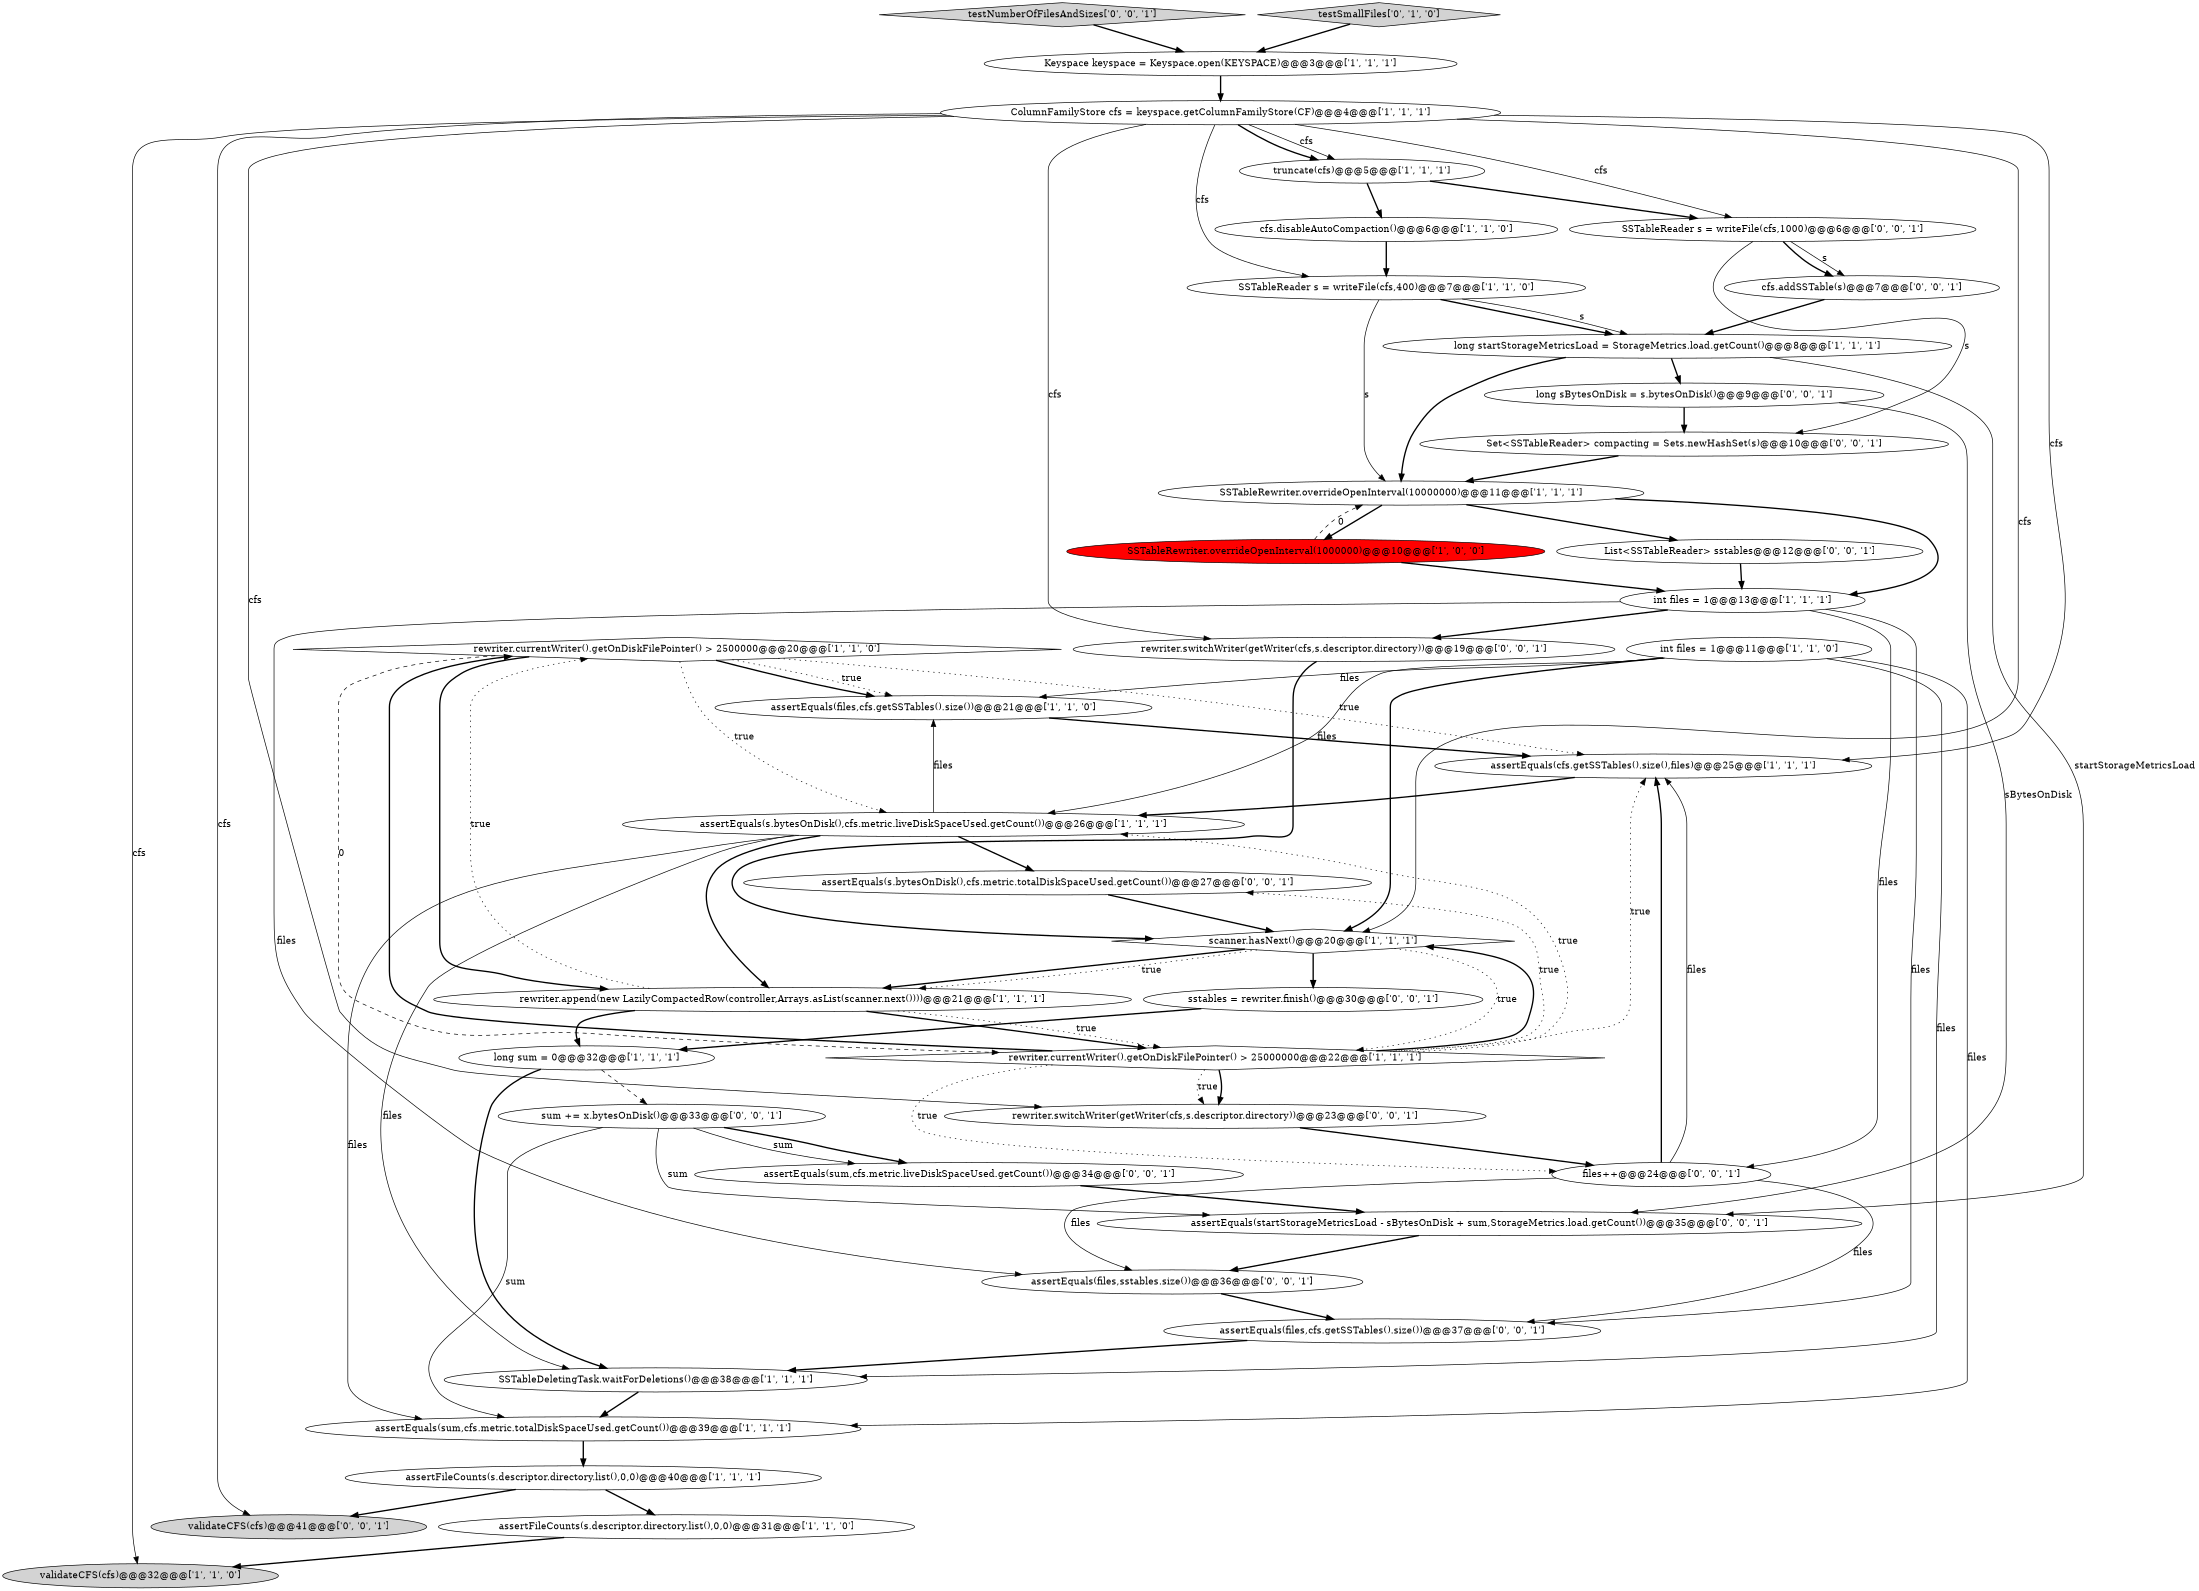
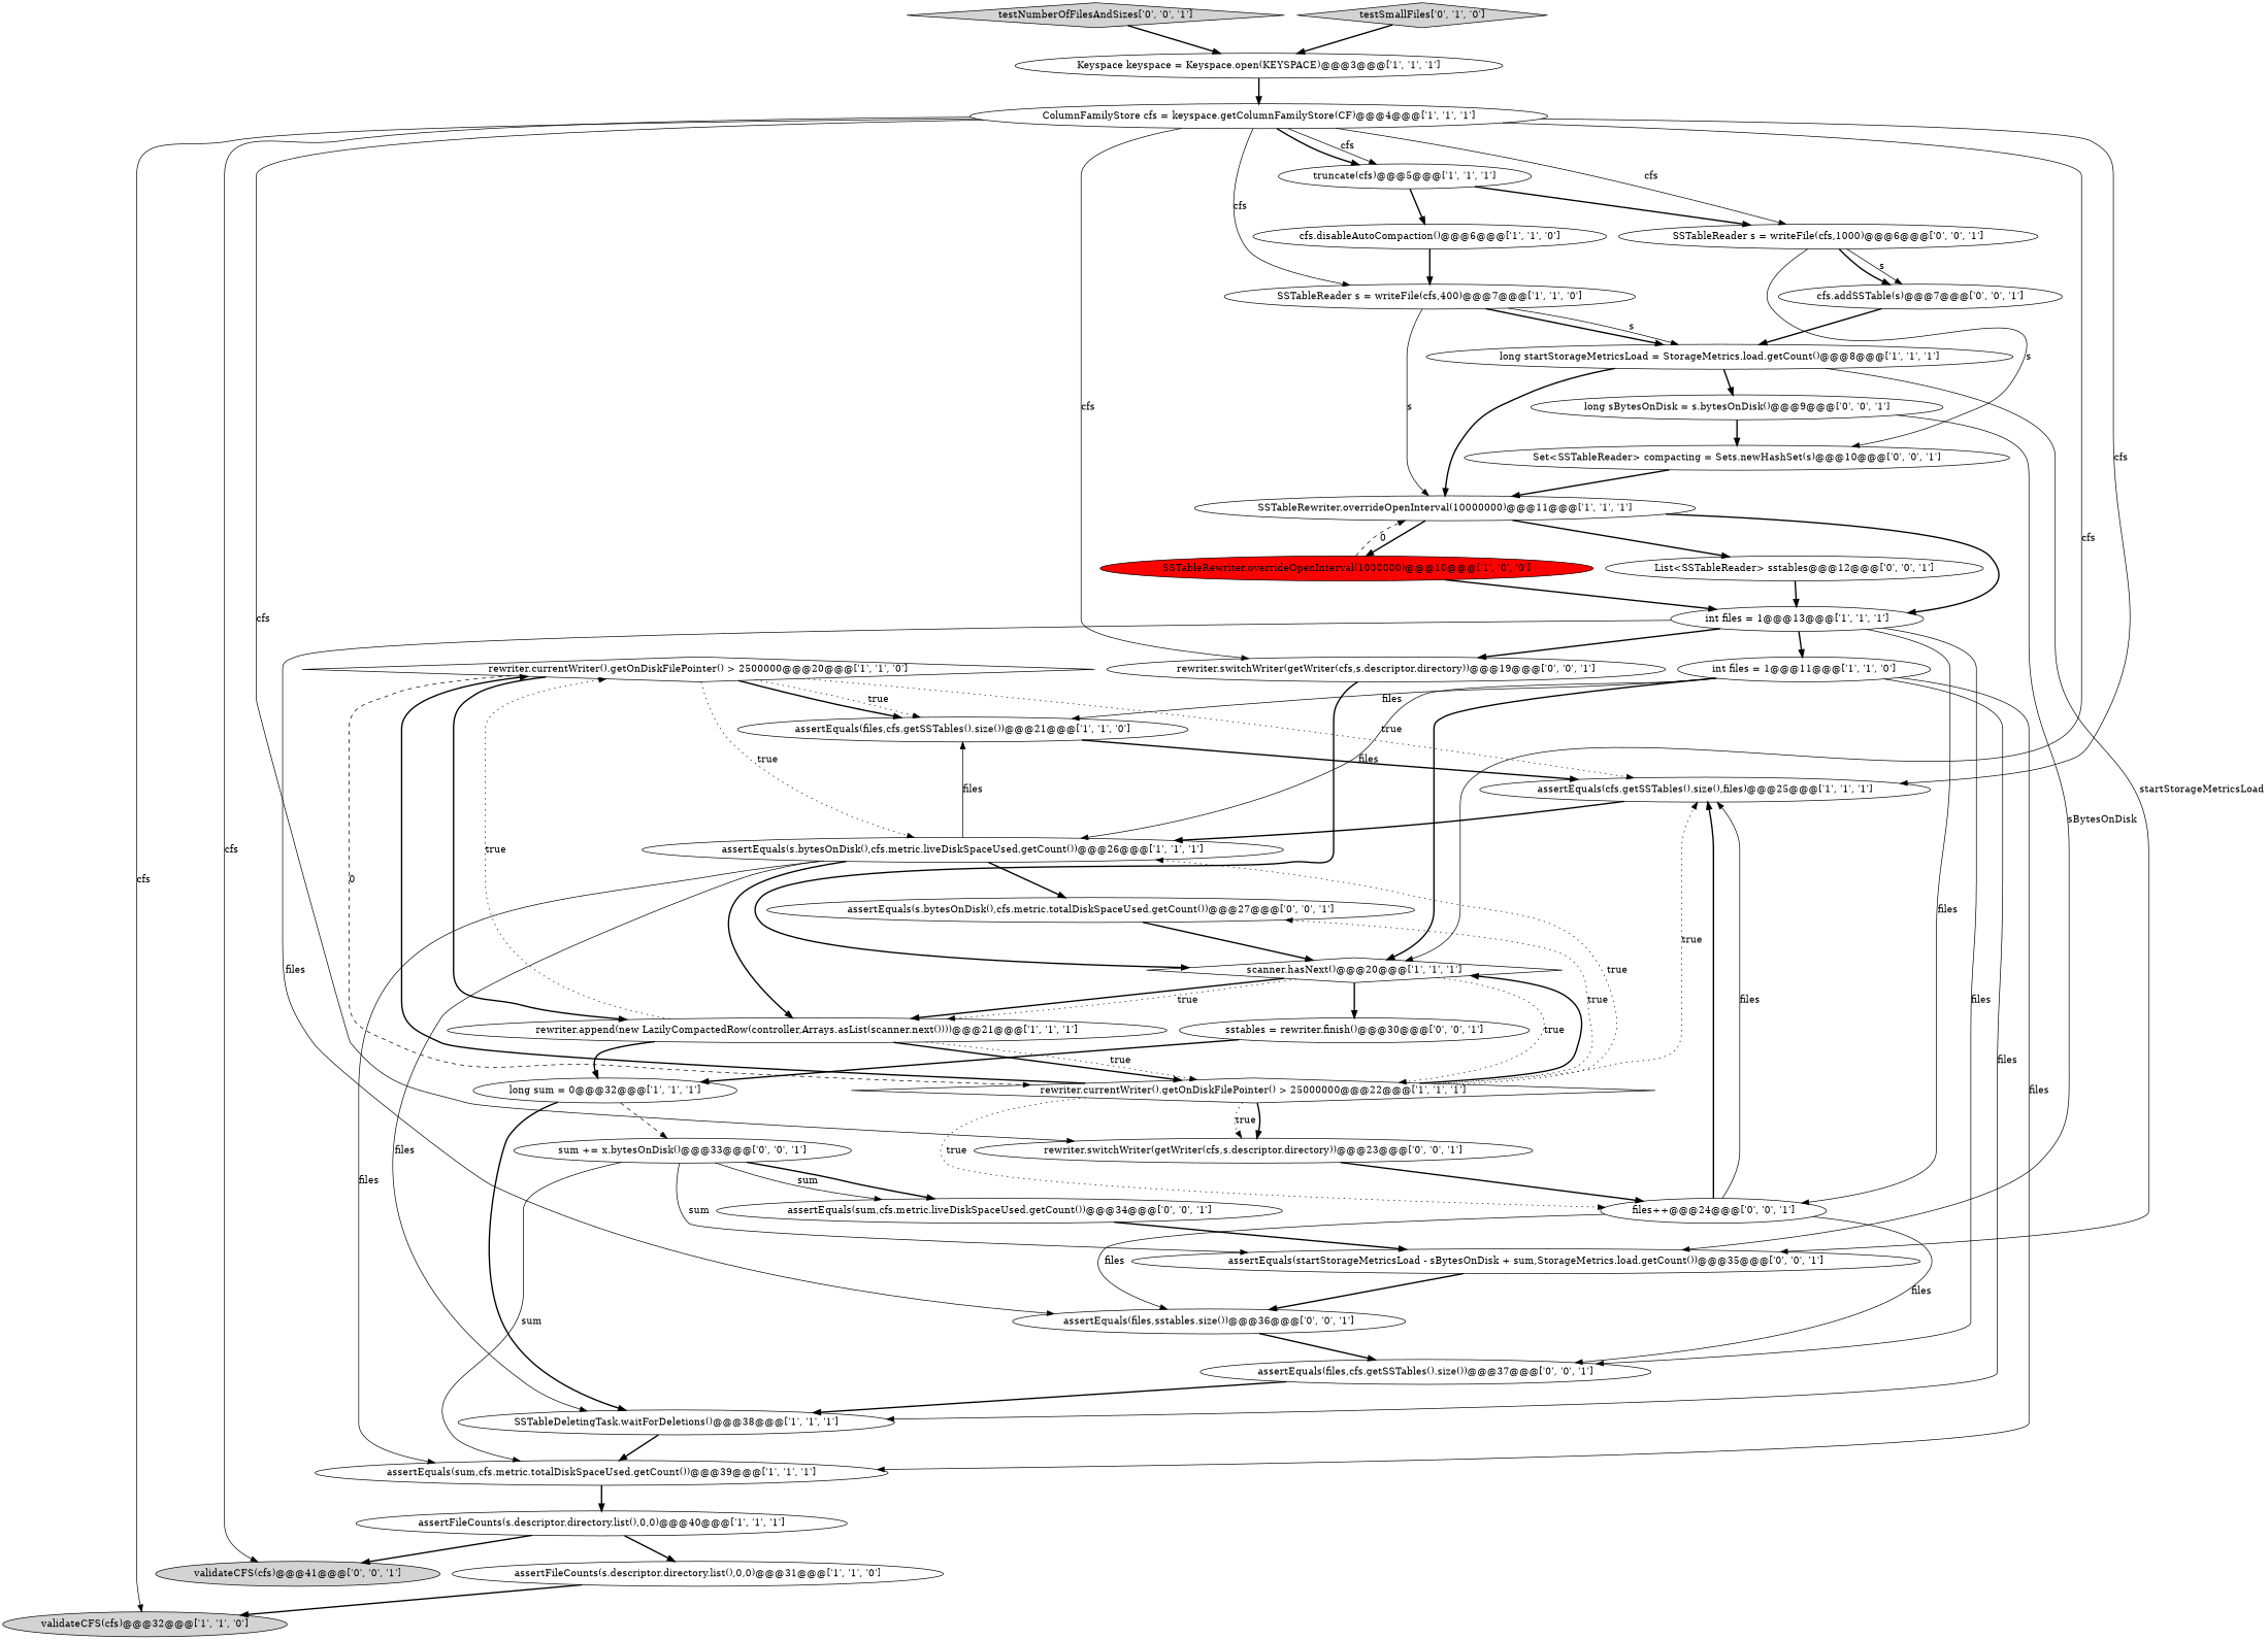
  digraph {
    node [fillcolor=white shape=ellipse style=filled]
    edge [style=bold]
    n1 [label="rewriter.currentWriter().getOnDiskFilePointer() > 2500000@@@20@@@['1', '1', '0']" shape=diamond]
    n2 [label="assertEquals(files,cfs.getSSTables().size())@@@21@@@['1', '1', '0']"]
    n3 [label="assertEquals(s.bytesOnDisk(),cfs.metric.liveDiskSpaceUsed.getCount())@@@26@@@['1', '1', '1']"]
    n4 [label="rewriter.currentWriter().getOnDiskFilePointer() > 25000000@@@22@@@['1', '1', '1']" shape=diamond]
    n5 [label="rewriter.append(new LazilyCompactedRow(controller,Arrays.asList(scanner.next())))@@@21@@@['1', '1', '1']"]
    n6 [label="assertEquals(cfs.getSSTables().size(),files)@@@25@@@['1', '1', '1']"]
    n7 [label="SSTableDeletingTask.waitForDeletions()@@@38@@@['1', '1', '1']"]
    n8 [label="assertEquals(sum,cfs.metric.totalDiskSpaceUsed.getCount())@@@39@@@['1', '1', '1']"]
    n9 [label="assertEquals(s.bytesOnDisk(),cfs.metric.totalDiskSpaceUsed.getCount())@@@27@@@['0', '0', '1']"]
    n10 [label="rewriter.switchWriter(getWriter(cfs,s.descriptor.directory))@@@23@@@['0', '0', '1']"]
    n11 [label="files++@@@24@@@['0', '0', '1']"]
    n12 [label="scanner.hasNext()@@@20@@@['1', '1', '1']" shape=diamond]
    n13 [label="long sum = 0@@@32@@@['1', '1', '1']"]
    n14 [label="assertEquals(files,cfs.getSSTables().size())@@@37@@@['0', '0', '1']"]
    n15 [label="assertEquals(files,sstables.size())@@@36@@@['0', '0', '1']"]
    n16 [fillcolor=lightgray label="testNumberOfFilesAndSizes['0', '0', '1']" shape=diamond]
    n17 [label="Keyspace keyspace = Keyspace.open(KEYSPACE)@@@3@@@['1', '1', '1']"]
    n18 [label="ColumnFamilyStore cfs = keyspace.getColumnFamilyStore(CF)@@@4@@@['1', '1', '1']"]
    n19 [label="assertFileCounts(s.descriptor.directory.list(),0,0)@@@40@@@['1', '1', '1']"]
    n20 [label="rewriter.switchWriter(getWriter(cfs,s.descriptor.directory))@@@19@@@['0', '0', '1']"]
    n21 [label="sstables = rewriter.finish()@@@30@@@['0', '0', '1']"]
    n22 [fillcolor=lightgray label="validateCFS(cfs)@@@32@@@['1', '1', '0']"]
    n23 [label="SSTableReader s = writeFile(cfs,1000)@@@6@@@['0', '0', '1']"]
    n24 [fillcolor=lightgray label="validateCFS(cfs)@@@41@@@['0', '0', '1']"]
    n25 [label="truncate(cfs)@@@5@@@['1', '1', '1']"]
    n26 [label="SSTableReader s = writeFile(cfs,400)@@@7@@@['1', '1', '0']"]
    n27 [label="cfs.addSSTable(s)@@@7@@@['0', '0', '1']"]
    n28 [label="Set<SSTableReader> compacting = Sets.newHashSet(s)@@@10@@@['0', '0', '1']"]
    n29 [label="cfs.disableAutoCompaction()@@@6@@@['1', '1', '0']"]
    n30 [label="SSTableRewriter.overrideOpenInterval(10000000)@@@11@@@['1', '1', '1']"]
    n31 [label="long startStorageMetricsLoad = StorageMetrics.load.getCount()@@@8@@@['1', '1', '1']"]
    n32 [label="int files = 1@@@13@@@['1', '1', '1']"]
    n33 [label="int files = 1@@@11@@@['1', '1', '0']"]
    n34 [label="assertFileCounts(s.descriptor.directory.list(),0,0)@@@31@@@['1', '1', '0']"]
    n35 [fillcolor=red label="SSTableRewriter.overrideOpenInterval(1000000)@@@10@@@['1', '0', '0']"]
    n36 [label="List<SSTableReader> sstables@@@12@@@['0', '0', '1']"]
    n37 [label="sum += x.bytesOnDisk()@@@33@@@['0', '0', '1']"]
    n38 [label="assertEquals(startStorageMetricsLoad - sBytesOnDisk + sum,StorageMetrics.load.getCount())@@@35@@@['0', '0', '1']"]
    n39 [label="assertEquals(sum,cfs.metric.liveDiskSpaceUsed.getCount())@@@34@@@['0', '0', '1']"]
    n40 [label="long sBytesOnDisk = s.bytesOnDisk()@@@9@@@['0', '0', '1']"]
    n41 [fillcolor=lightgray label="testSmallFiles['0', '1', '0']" shape=diamond]
    n1 -> n2
    n1 -> n2 [label=true style=dotted]
    n1 -> n3 [label=true style=dotted]
    n1 -> n4 [label=0 style=dashed]
    n1 -> n5
    n1 -> n6 [label=true style=dotted]
    n2 -> n6
    n3 -> n2 [label=files style=solid]
    n3 -> n5
    n3 -> n7 [label=files style=solid]
    n3 -> n8 [label=files style=solid]
    n3 -> n9
    n4 -> n1
    n4 -> n3 [label=true style=dotted]
    n4 -> n6 [label=true style=dotted]
    n4 -> n9 [label=true style=dotted]
    n4 -> n10
    n4 -> n10 [label=true style=dotted]
    n4 -> n11 [label=true style=dotted]
    n4 -> n12
    n5 -> n1 [label=true style=dotted]
    n5 -> n4
    n5 -> n4 [label=true style=dotted]
    n5 -> n13
    n6 -> n3
    n7 -> n8
    n8 -> n19
    n9 -> n12
    n10 -> n11
    n11 -> n6
    n11 -> n6 [label=files style=solid]
    n11 -> n14 [label=files style=solid]
    n11 -> n15 [label=files style=solid]
    n12 -> n4 [label=true style=dotted]
    n12 -> n5
    n12 -> n5 [label=true style=dotted]
    n12 -> n21
    n13 -> n7
    n13 -> n37 [style=dashed]
    n14 -> n7
    n15 -> n14
    n16 -> n17
    n17 -> n18
    n18 -> n6 [label=cfs style=solid]
    n18 -> n10 [label=cfs style=solid]
    n18 -> n12 [label=cfs style=solid]
    n18 -> n20 [label=cfs style=solid]
    n18 -> n22 [label=cfs style=solid]
    n18 -> n23 [label=cfs style=solid]
    n18 -> n24 [label=cfs style=solid]
    n18 -> n25 [label=cfs style=solid]
    n18 -> n25
    n18 -> n26 [label=cfs style=solid]
    n19 -> n24
    n19 -> n34
    n20 -> n12
    n21 -> n13
    n23 -> n27 [label=s style=solid]
    n23 -> n27
    n23 -> n28 [label=s style=solid]
    n25 -> n23
    n25 -> n29
    n26 -> n30 [label=s style=solid]
    n26 -> n31
    n26 -> n31 [label=s style=solid]
    n27 -> n31
    n28 -> n30
    n29 -> n26
    n30 -> n32
    n30 -> n35
    n30 -> n36
    n31 -> n30
    n31 -> n38 [label=startStorageMetricsLoad style=solid]
    n31 -> n40
    n32 -> n11 [label=files style=solid]
    n32 -> n14 [label=files style=solid]
    n32 -> n15 [label=files style=solid]
    n32 -> n20
+   n32 -> n33
    n33 -> n2 [label=files style=solid]
    n33 -> n3 [label=files style=solid]
    n33 -> n7 [label=files style=solid]
    n33 -> n8 [label=files style=solid]
    n33 -> n12
    n34 -> n22
    n35 -> n30 [label=0 style=dashed]
    n35 -> n32
    n36 -> n32
    n37 -> n8 [label=sum style=solid]
    n37 -> n38 [label=sum style=solid]
    n37 -> n39 [label=sum style=solid]
    n37 -> n39
    n38 -> n15
    n39 -> n38
    n40 -> n28
    n40 -> n38 [label=sBytesOnDisk style=solid]
    n41 -> n17
  }
